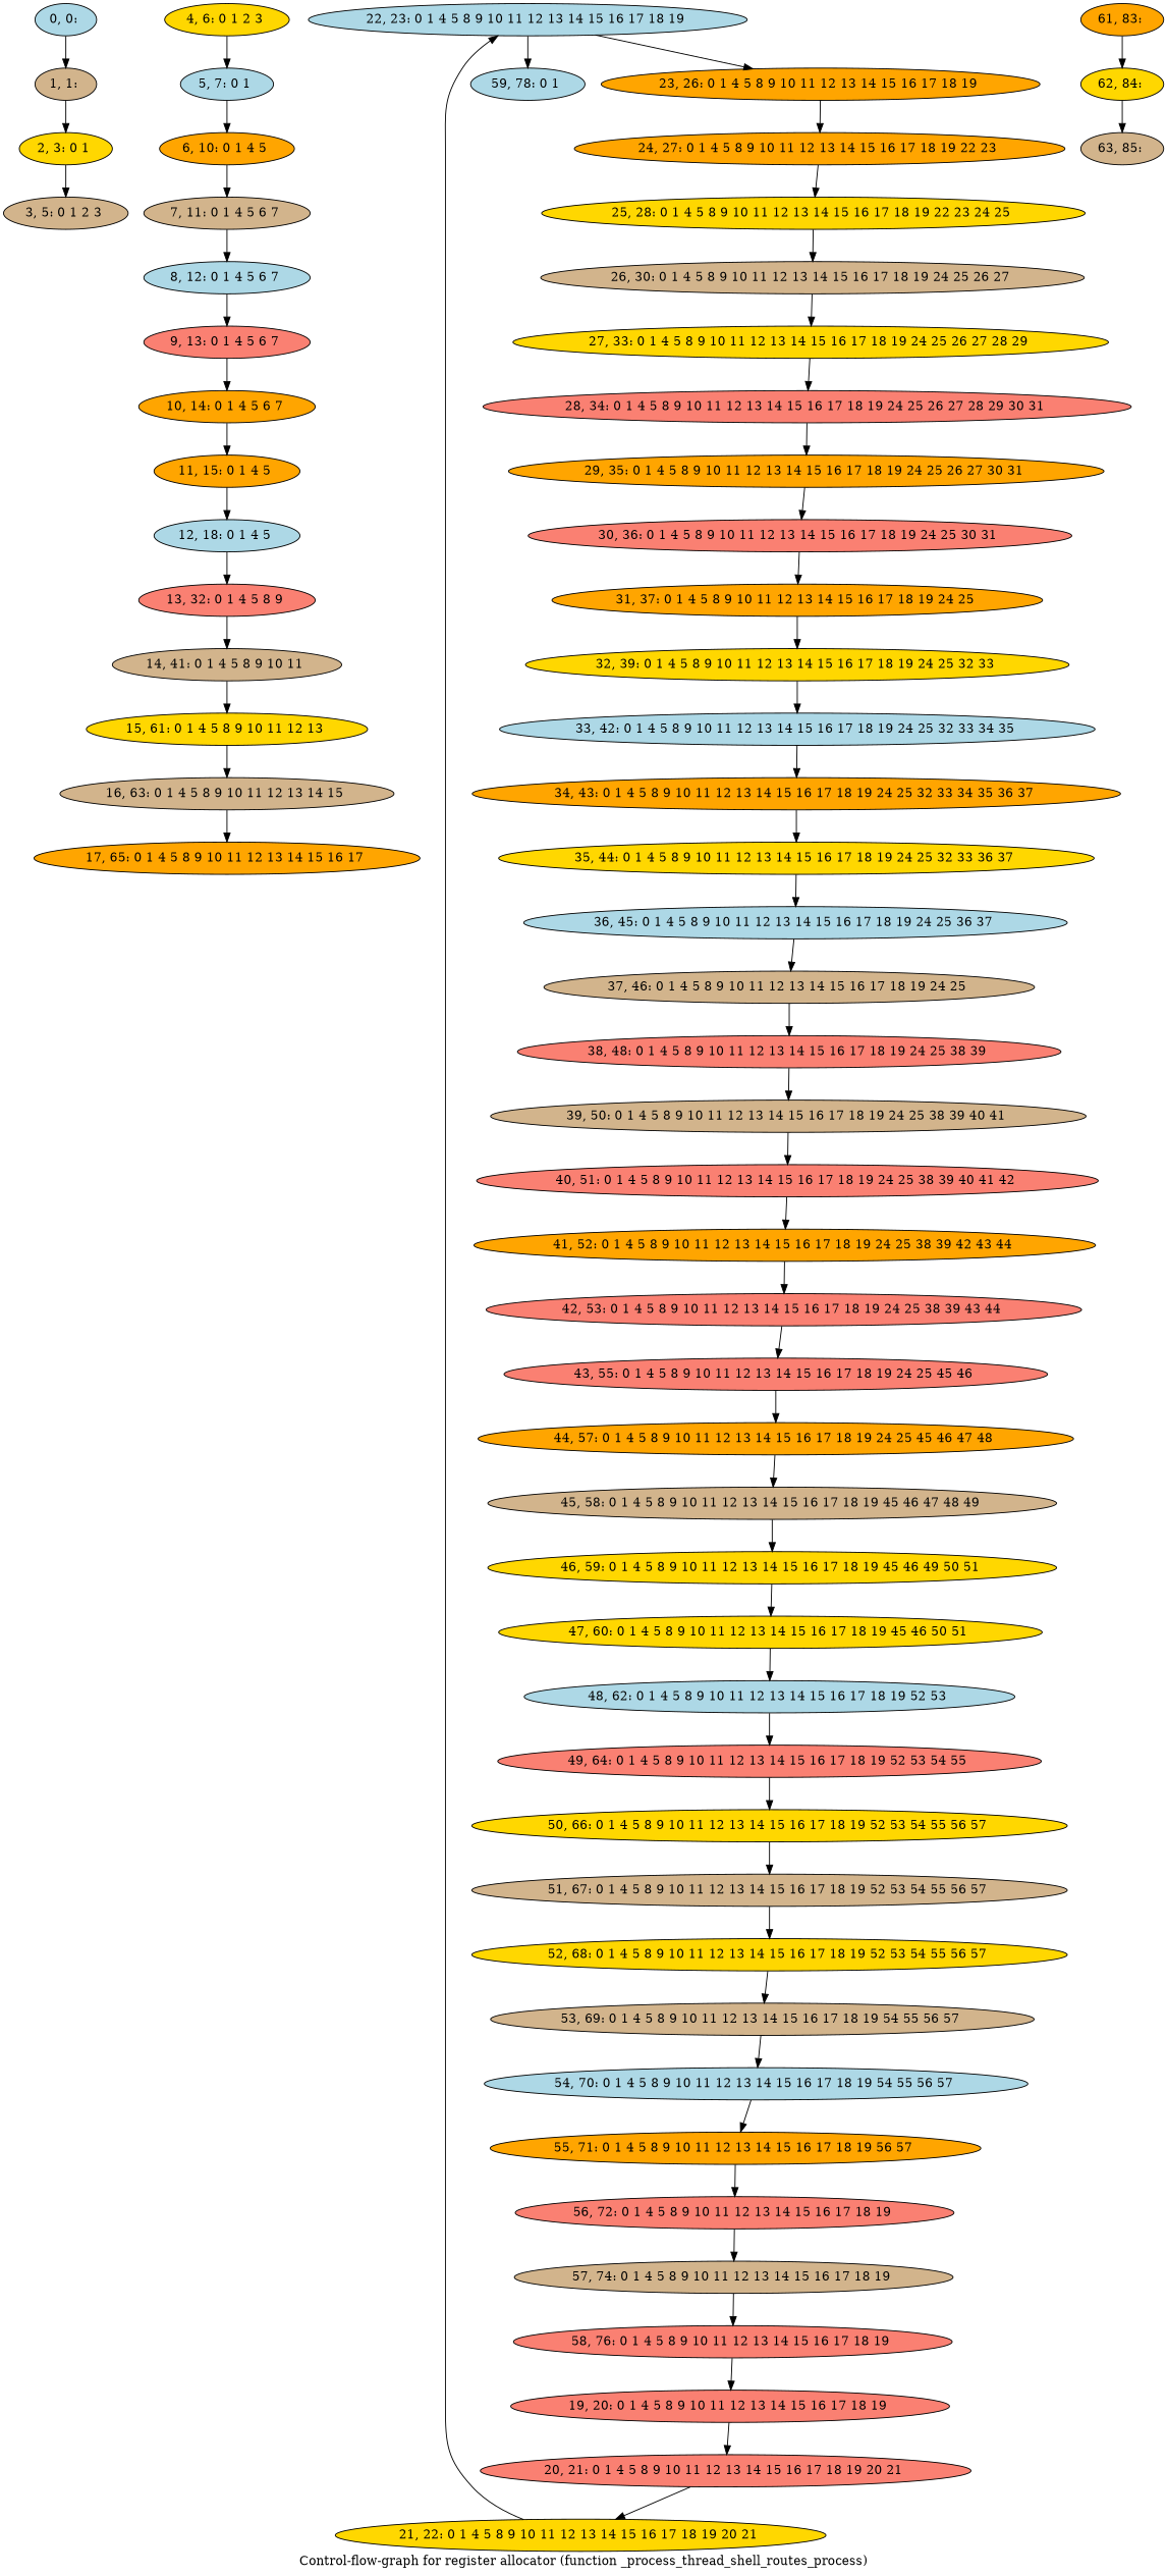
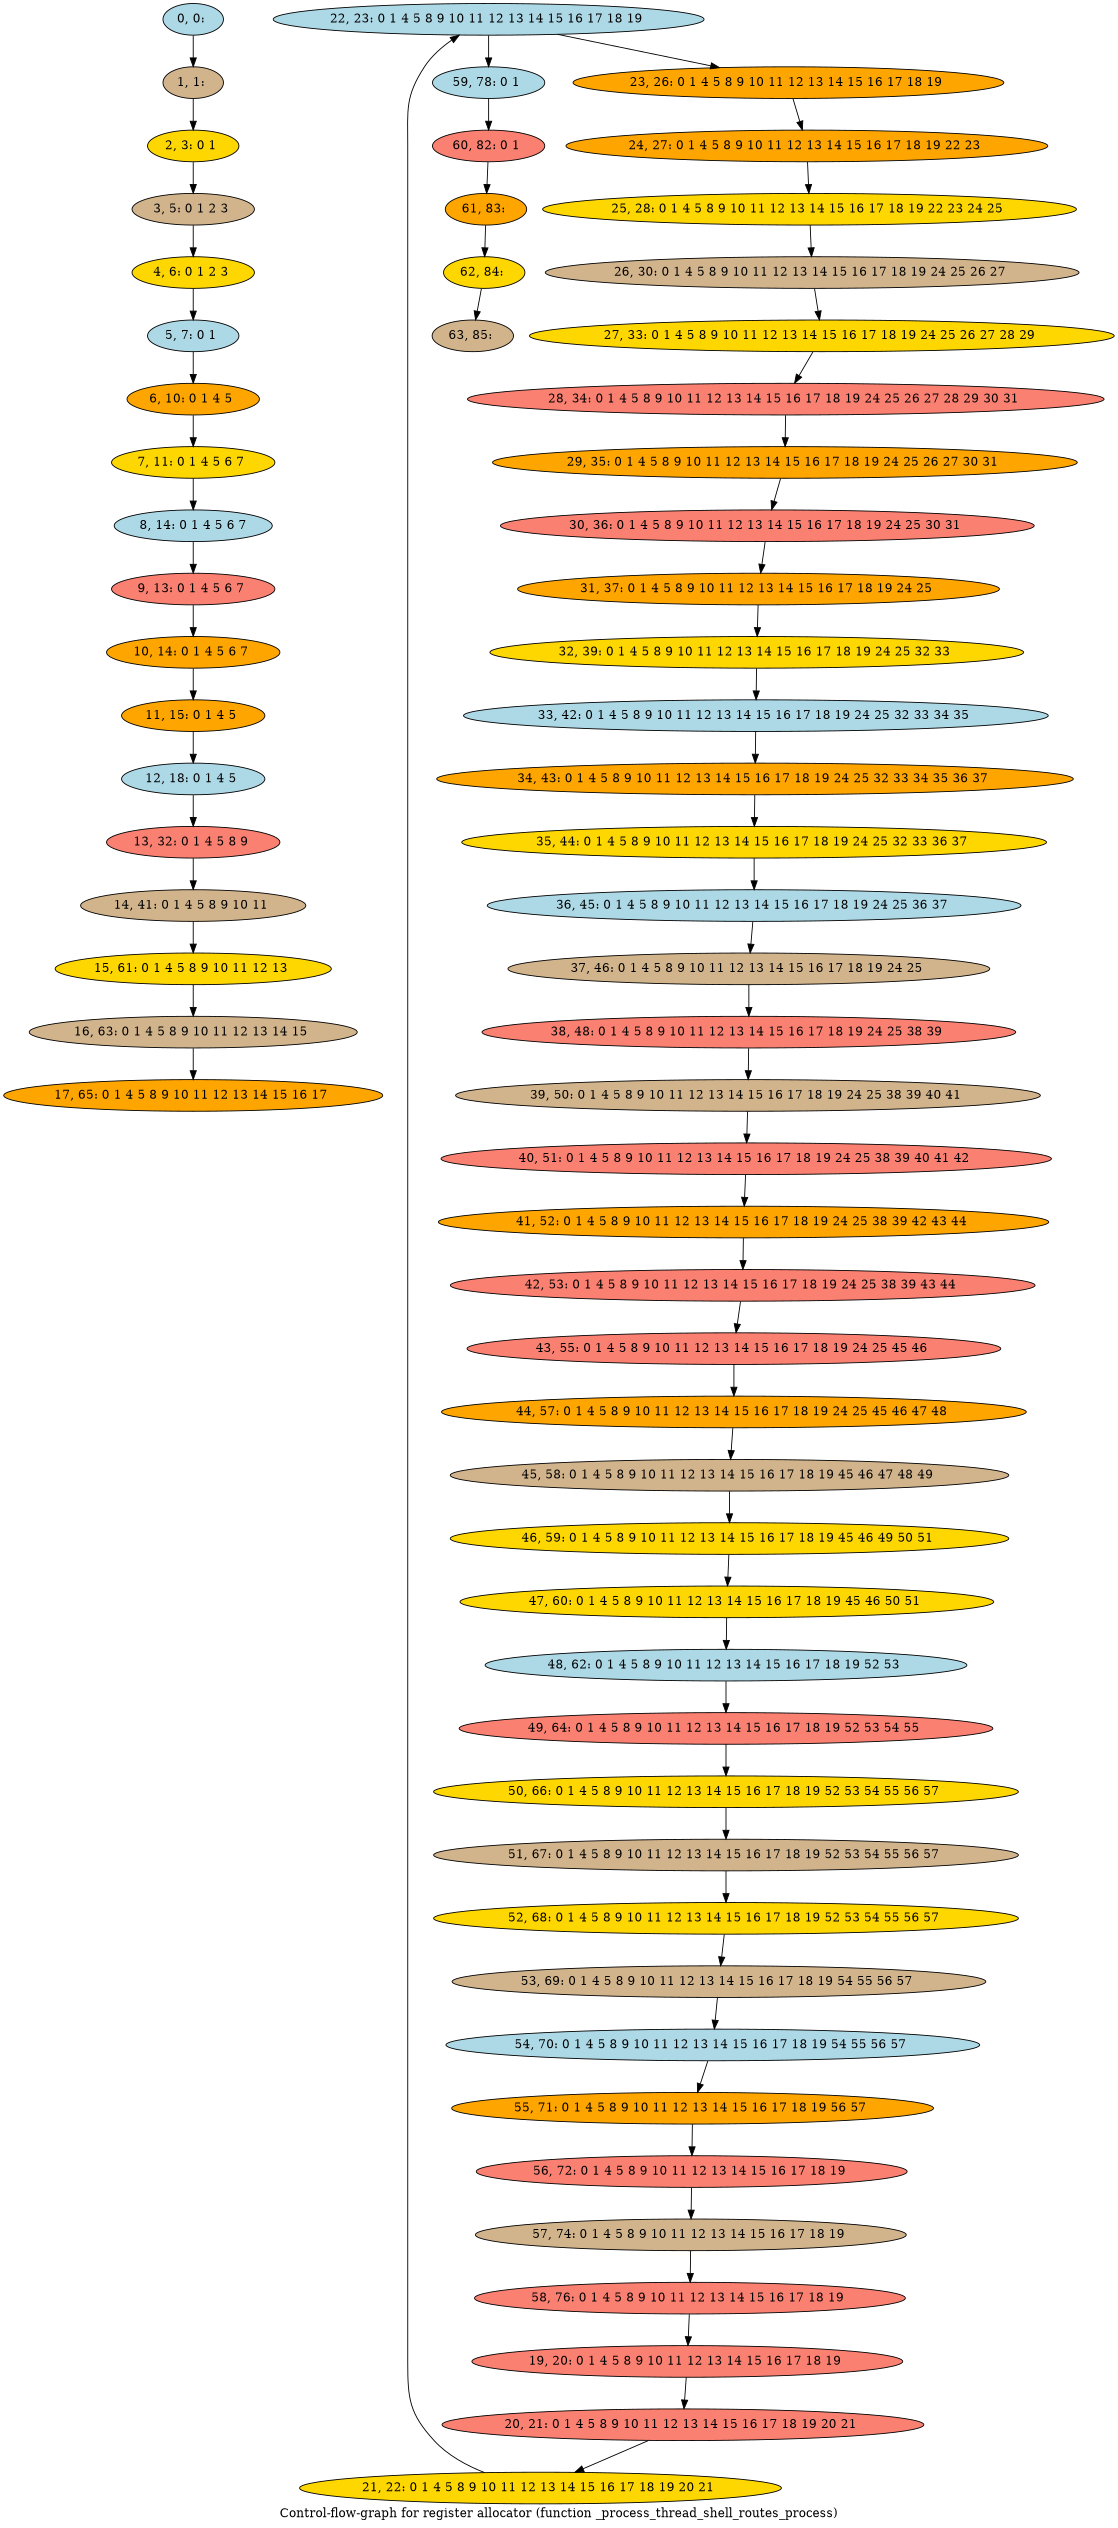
  digraph {
    label="Control-flow-graph for register allocator (function _process_thread_shell_routes_process)"
    node [fillcolor=salmon style=filled]
    n1 [fillcolor=lightblue label="0, 0: "]
    n2 [fillcolor=tan label="1, 1: "]
    n3 [fillcolor=gold label="2, 3: 0 1 "]
    n4 [fillcolor=tan label="3, 5: 0 1 2 3 "]
    n5 [fillcolor=gold label="4, 6: 0 1 2 3 "]
    n6 [fillcolor=lightblue label="5, 7: 0 1 "]
    n7 [fillcolor=orange label="6, 10: 0 1 4 5 "]
-   n8 [fillcolor=tan label="7, 11: 0 1 4 5 6 7 "]
+   n8 [fillcolor=gold label="7, 11: 0 1 4 5 6 7 "]
    n9 [fillcolor=lightblue label="59, 78: 0 1 "]
-   n11 [fillcolor=lightblue label="8, 12: 0 1 4 5 6 7 "]
+   n10 [label="60, 82: 0 1 "]
+   n11 [fillcolor=lightblue label="8, 14: 0 1 4 5 6 7"]
    n12 [label="9, 13: 0 1 4 5 6 7 "]
    n13 [fillcolor=orange label="10, 14: 0 1 4 5 6 7 "]
    n14 [fillcolor=orange label="11, 15: 0 1 4 5 "]
    n15 [fillcolor=lightblue label="12, 18: 0 1 4 5 "]
    n16 [label="13, 32: 0 1 4 5 8 9 "]
    n17 [fillcolor=tan label="14, 41: 0 1 4 5 8 9 10 11 "]
    n18 [fillcolor=gold label="15, 61: 0 1 4 5 8 9 10 11 12 13 "]
    n19 [fillcolor=tan label="16, 63: 0 1 4 5 8 9 10 11 12 13 14 15 "]
    n20 [fillcolor=orange label="17, 65: 0 1 4 5 8 9 10 11 12 13 14 15 16 17 "]
    n21 [label="19, 20: 0 1 4 5 8 9 10 11 12 13 14 15 16 17 18 19 "]
    n22 [label="20, 21: 0 1 4 5 8 9 10 11 12 13 14 15 16 17 18 19 20 21 "]
    n23 [fillcolor=gold label="21, 22: 0 1 4 5 8 9 10 11 12 13 14 15 16 17 18 19 20 21 "]
    n24 [fillcolor=lightblue label="22, 23: 0 1 4 5 8 9 10 11 12 13 14 15 16 17 18 19 "]
    n25 [fillcolor=orange label="23, 26: 0 1 4 5 8 9 10 11 12 13 14 15 16 17 18 19 "]
    n26 [fillcolor=orange label="24, 27: 0 1 4 5 8 9 10 11 12 13 14 15 16 17 18 19 22 23 "]
    n27 [fillcolor=gold label="25, 28: 0 1 4 5 8 9 10 11 12 13 14 15 16 17 18 19 22 23 24 25 "]
    n28 [fillcolor=tan label="26, 30: 0 1 4 5 8 9 10 11 12 13 14 15 16 17 18 19 24 25 26 27 "]
    n29 [fillcolor=gold label="27, 33: 0 1 4 5 8 9 10 11 12 13 14 15 16 17 18 19 24 25 26 27 28 29 "]
    n30 [label="28, 34: 0 1 4 5 8 9 10 11 12 13 14 15 16 17 18 19 24 25 26 27 28 29 30 31 "]
    n31 [fillcolor=orange label="29, 35: 0 1 4 5 8 9 10 11 12 13 14 15 16 17 18 19 24 25 26 27 30 31 "]
    n32 [label="30, 36: 0 1 4 5 8 9 10 11 12 13 14 15 16 17 18 19 24 25 30 31 "]
    n33 [fillcolor=orange label="31, 37: 0 1 4 5 8 9 10 11 12 13 14 15 16 17 18 19 24 25 "]
    n34 [fillcolor=gold label="32, 39: 0 1 4 5 8 9 10 11 12 13 14 15 16 17 18 19 24 25 32 33 "]
    n35 [fillcolor=lightblue label="33, 42: 0 1 4 5 8 9 10 11 12 13 14 15 16 17 18 19 24 25 32 33 34 35 "]
    n36 [fillcolor=orange label="34, 43: 0 1 4 5 8 9 10 11 12 13 14 15 16 17 18 19 24 25 32 33 34 35 36 37 "]
    n37 [fillcolor=gold label="35, 44: 0 1 4 5 8 9 10 11 12 13 14 15 16 17 18 19 24 25 32 33 36 37 "]
    n38 [fillcolor=lightblue label="36, 45: 0 1 4 5 8 9 10 11 12 13 14 15 16 17 18 19 24 25 36 37 "]
    n39 [fillcolor=tan label="37, 46: 0 1 4 5 8 9 10 11 12 13 14 15 16 17 18 19 24 25 "]
    n40 [label="38, 48: 0 1 4 5 8 9 10 11 12 13 14 15 16 17 18 19 24 25 38 39 "]
    n41 [fillcolor=tan label="39, 50: 0 1 4 5 8 9 10 11 12 13 14 15 16 17 18 19 24 25 38 39 40 41 "]
    n42 [label="40, 51: 0 1 4 5 8 9 10 11 12 13 14 15 16 17 18 19 24 25 38 39 40 41 42 "]
    n43 [fillcolor=orange label="41, 52: 0 1 4 5 8 9 10 11 12 13 14 15 16 17 18 19 24 25 38 39 42 43 44 "]
    n44 [label="42, 53: 0 1 4 5 8 9 10 11 12 13 14 15 16 17 18 19 24 25 38 39 43 44 "]
    n45 [label="43, 55: 0 1 4 5 8 9 10 11 12 13 14 15 16 17 18 19 24 25 45 46 "]
    n46 [fillcolor=orange label="44, 57: 0 1 4 5 8 9 10 11 12 13 14 15 16 17 18 19 24 25 45 46 47 48 "]
    n47 [fillcolor=tan label="45, 58: 0 1 4 5 8 9 10 11 12 13 14 15 16 17 18 19 45 46 47 48 49 "]
    n48 [fillcolor=gold label="46, 59: 0 1 4 5 8 9 10 11 12 13 14 15 16 17 18 19 45 46 49 50 51 "]
    n49 [fillcolor=gold label="47, 60: 0 1 4 5 8 9 10 11 12 13 14 15 16 17 18 19 45 46 50 51 "]
    n50 [fillcolor=lightblue label="48, 62: 0 1 4 5 8 9 10 11 12 13 14 15 16 17 18 19 52 53 "]
    n51 [label="49, 64: 0 1 4 5 8 9 10 11 12 13 14 15 16 17 18 19 52 53 54 55 "]
    n52 [fillcolor=gold label="50, 66: 0 1 4 5 8 9 10 11 12 13 14 15 16 17 18 19 52 53 54 55 56 57 "]
    n53 [fillcolor=tan label="51, 67: 0 1 4 5 8 9 10 11 12 13 14 15 16 17 18 19 52 53 54 55 56 57 "]
    n54 [fillcolor=gold label="52, 68: 0 1 4 5 8 9 10 11 12 13 14 15 16 17 18 19 52 53 54 55 56 57 "]
    n55 [fillcolor=tan label="53, 69: 0 1 4 5 8 9 10 11 12 13 14 15 16 17 18 19 54 55 56 57 "]
    n56 [fillcolor=lightblue label="54, 70: 0 1 4 5 8 9 10 11 12 13 14 15 16 17 18 19 54 55 56 57 "]
    n57 [fillcolor=orange label="55, 71: 0 1 4 5 8 9 10 11 12 13 14 15 16 17 18 19 56 57 "]
    n58 [label="56, 72: 0 1 4 5 8 9 10 11 12 13 14 15 16 17 18 19 "]
    n59 [fillcolor=tan label="57, 74: 0 1 4 5 8 9 10 11 12 13 14 15 16 17 18 19 "]
    n60 [label="58, 76: 0 1 4 5 8 9 10 11 12 13 14 15 16 17 18 19 "]
    n61 [fillcolor=orange label="61, 83: "]
    n62 [fillcolor=gold label="62, 84: "]
    n63 [fillcolor=tan label="63, 85: "]
    n1 -> n2
    n2 -> n3
    n3 -> n4
+   n4 -> n5
    n5 -> n6
    n6 -> n7
    n7 -> n8
    n8 -> n11
+   n9 -> n10
+   n10 -> n61
    n11 -> n12
    n12 -> n13
    n13 -> n14
    n14 -> n15
    n15 -> n16
    n16 -> n17
    n17 -> n18
    n18 -> n19
    n19 -> n20
    n21 -> n22
    n22 -> n23
    n23 -> n24
    n24 -> n9
    n24 -> n25
    n25 -> n26
    n26 -> n27
    n27 -> n28
    n28 -> n29
    n29 -> n30
    n30 -> n31
    n31 -> n32
    n32 -> n33
    n33 -> n34
    n34 -> n35
    n35 -> n36
    n36 -> n37
    n37 -> n38
    n38 -> n39
    n39 -> n40
    n40 -> n41
    n41 -> n42
    n42 -> n43
    n43 -> n44
    n44 -> n45
    n45 -> n46
    n46 -> n47
    n47 -> n48
    n48 -> n49
    n49 -> n50
    n50 -> n51
    n51 -> n52
    n52 -> n53
    n53 -> n54
    n54 -> n55
    n55 -> n56
    n56 -> n57
    n57 -> n58
    n58 -> n59
    n59 -> n60
    n60 -> n21
    n61 -> n62
    n62 -> n63
  }
